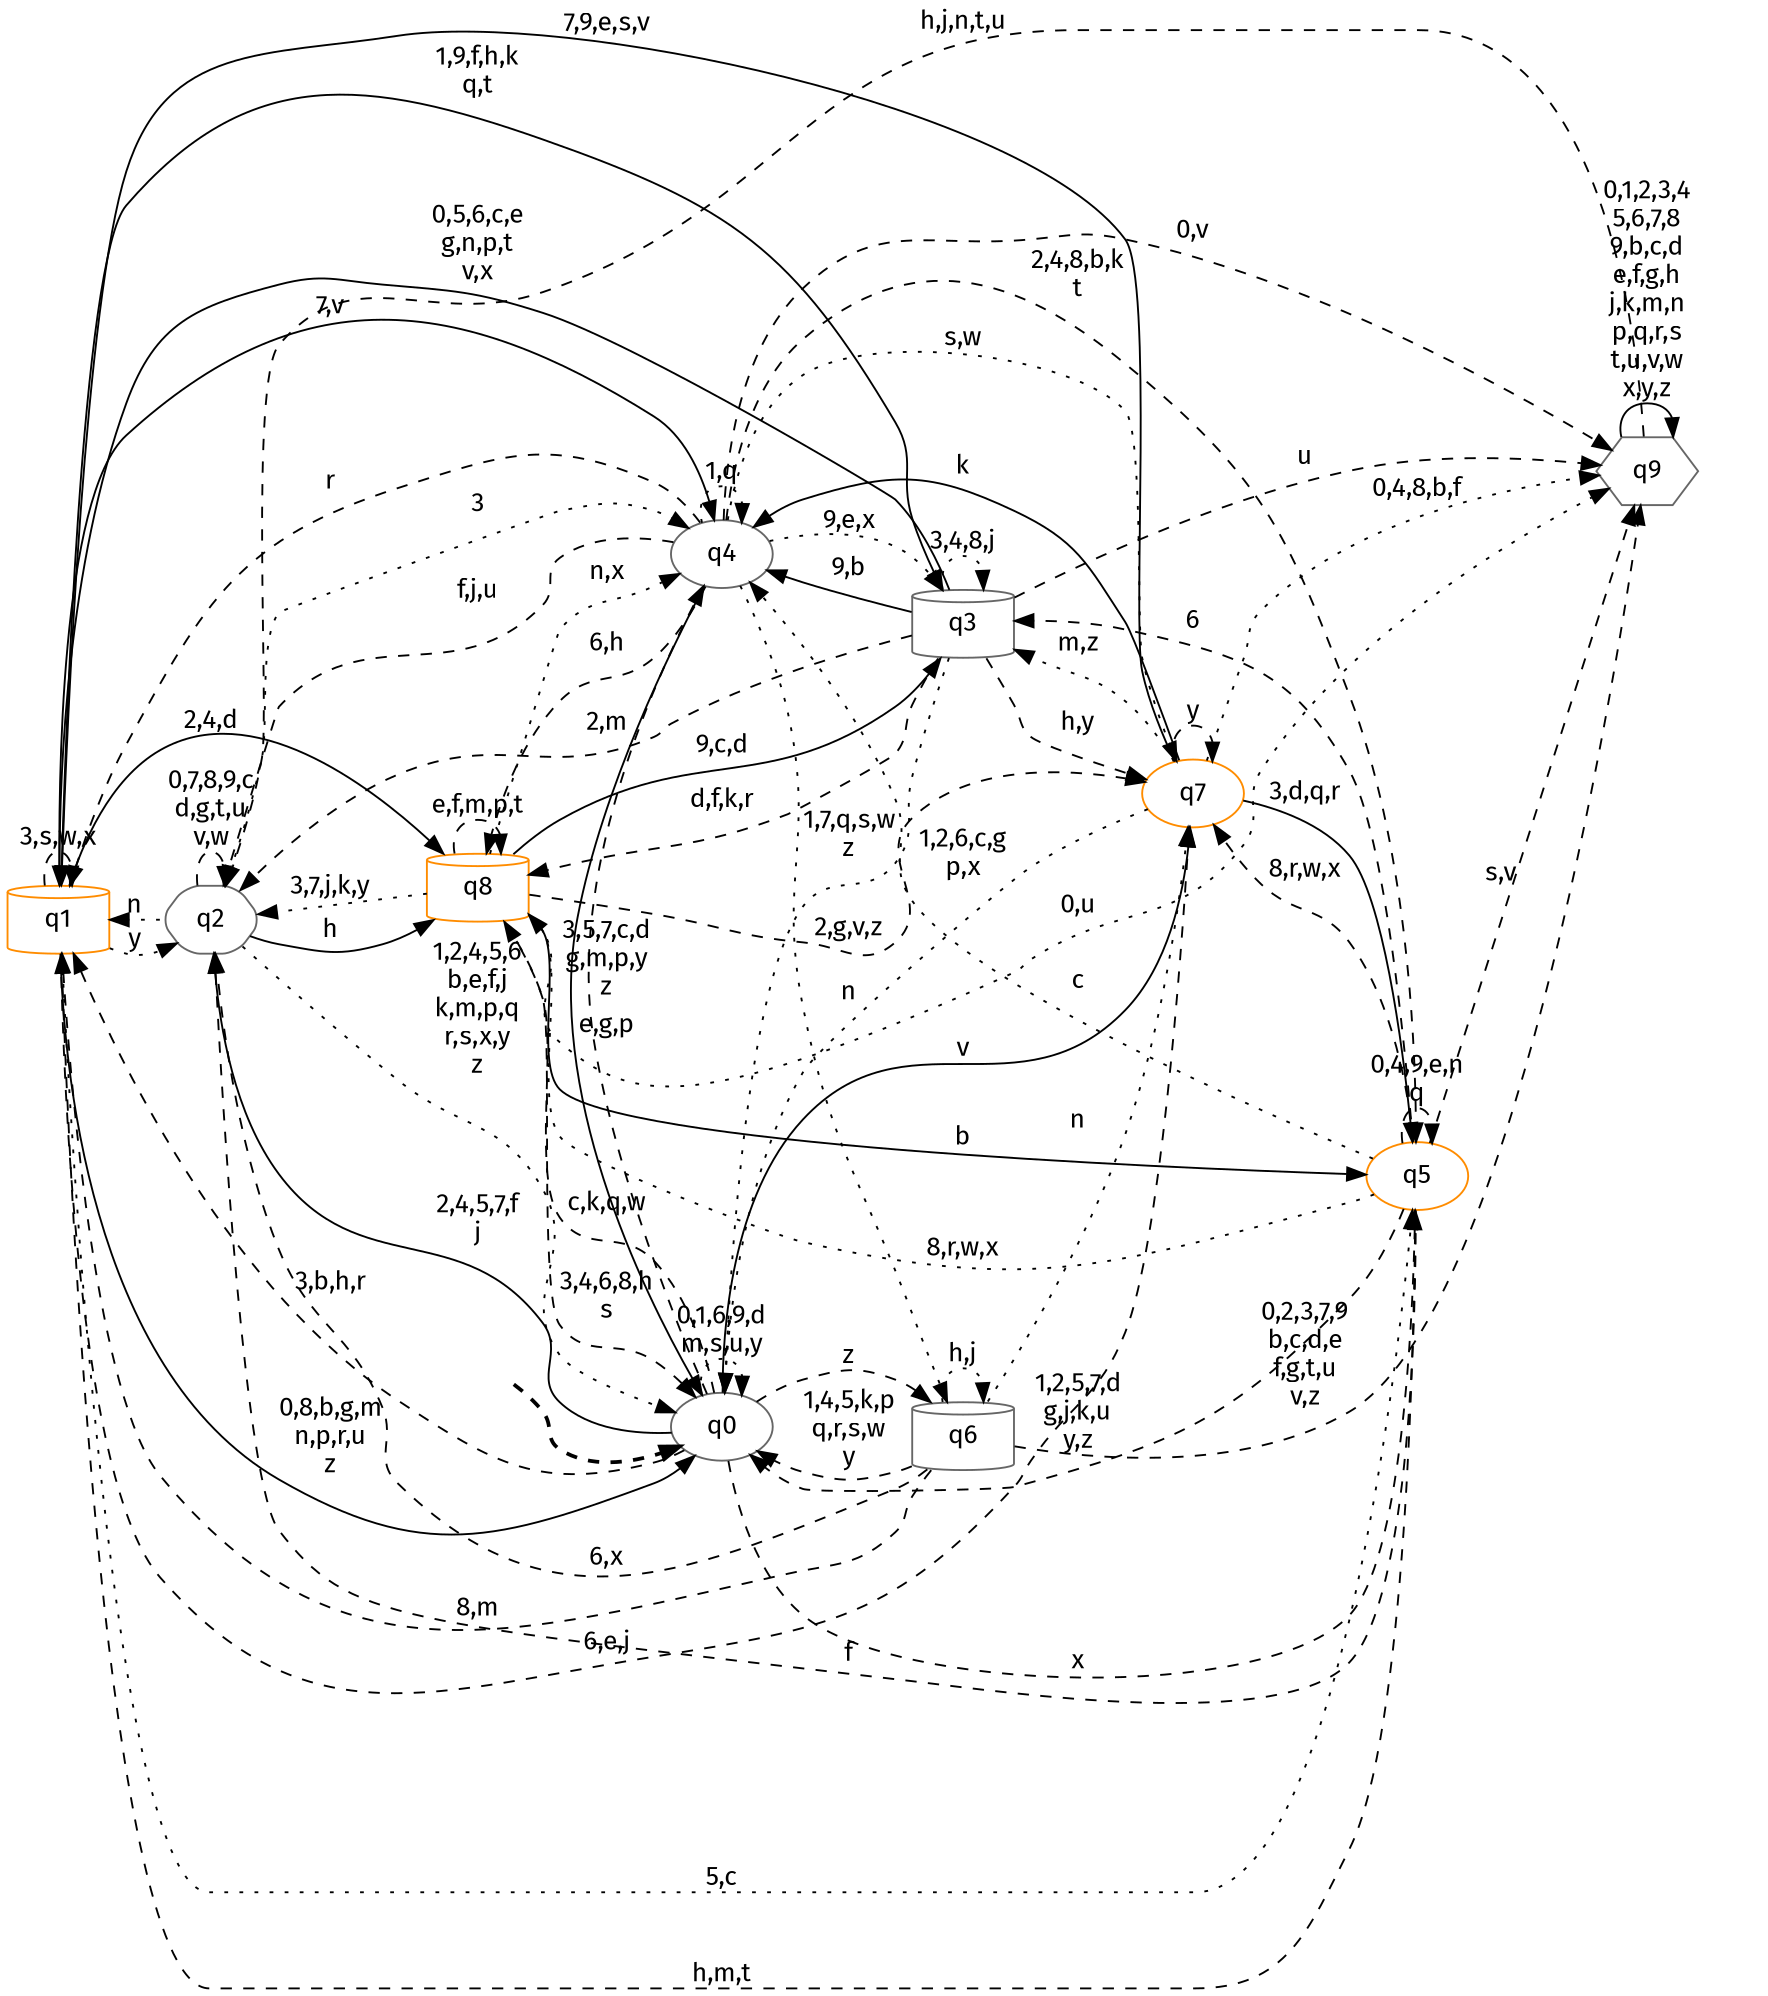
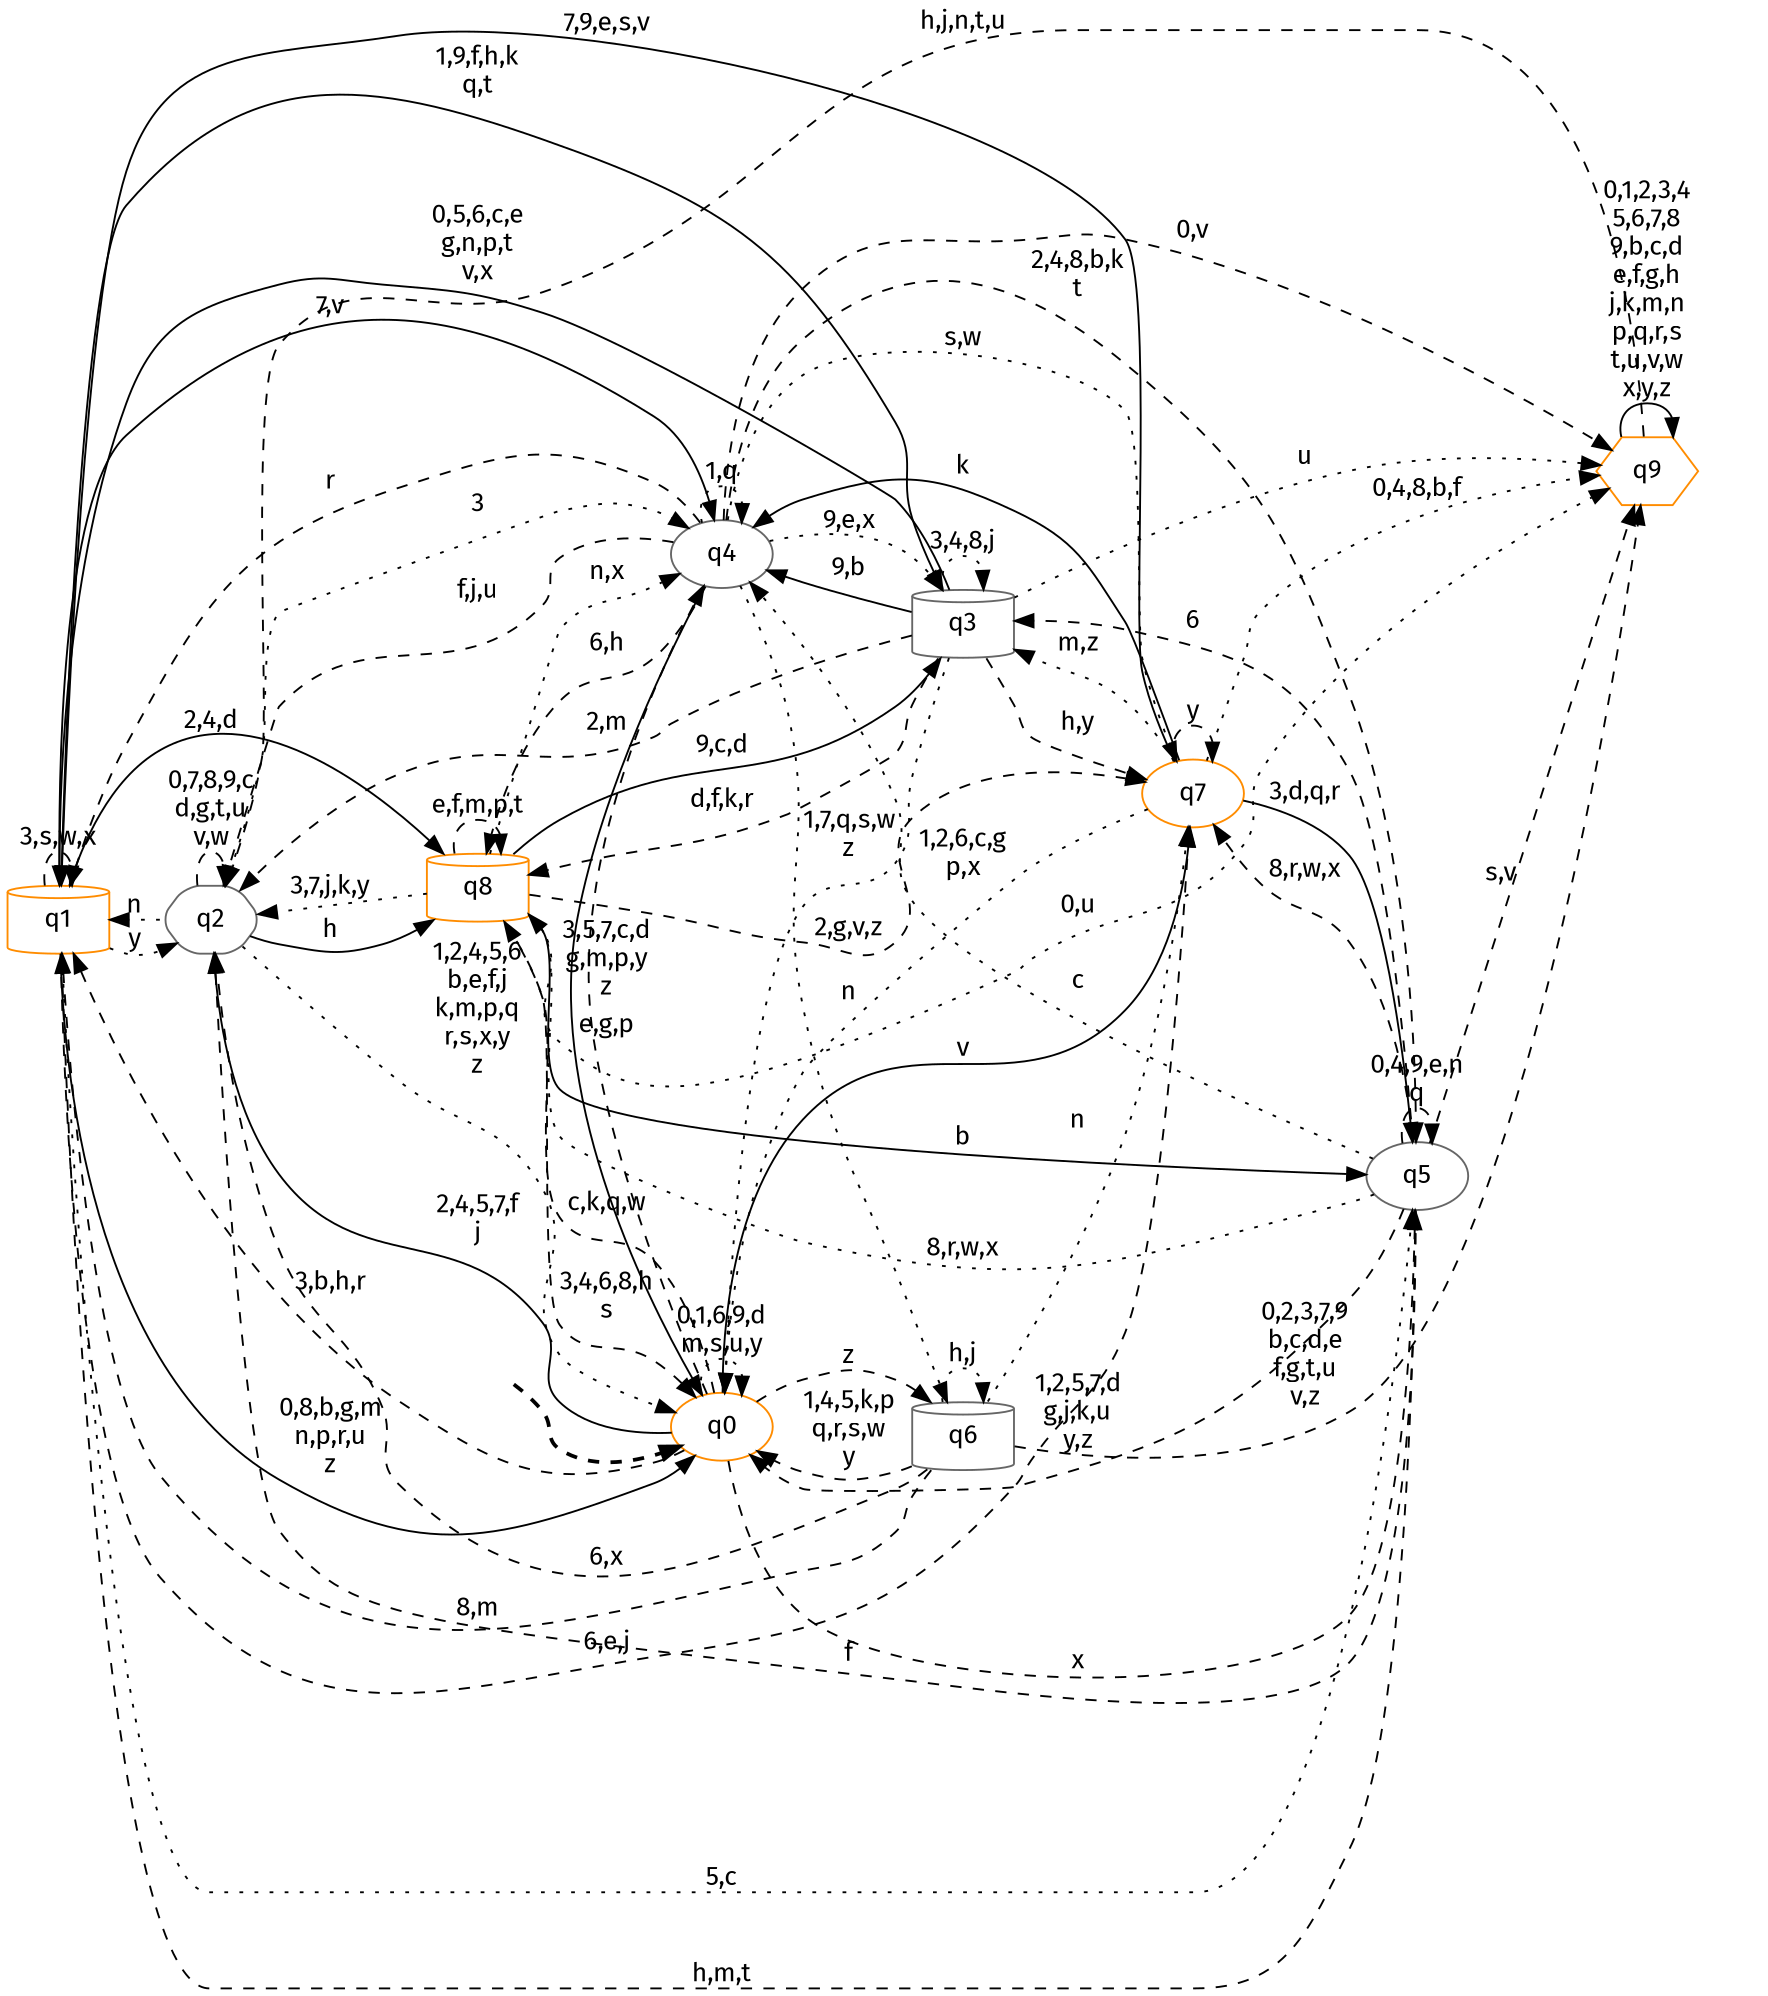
  digraph {
    fontname="Fira Sans"
    rankdir=LR
    node [fontname="Fira Sans" shape=ellipse style="rounded,filled" color=gray40 fillcolor=white]
    edge [fontname="Fira Sans" style=dashed]
    __start0 [height=0 shape=none style=invis width=0 color="" fillcolor=""]
-   n2 [label=q0]
+   n2 [color=darkorange label=q0]
    n3 [color=darkorange label=q1 shape=cylinder]
    n4 [label=q2 shape=hexagon]
    n5 [label=q4]
-   n6 [color=darkorange label=q5]
+   n6 [label=q5]
    n7 [label=q6 shape=cylinder]
    n8 [color=darkorange label=q7 style=filled]
    n9 [color=darkorange label=q8 shape=cylinder style=filled]
    n10 [label=q3 shape=cylinder]
-   n11 [label=q9 shape=hexagon style=filled]
+   n11 [color=darkorange label=q9 shape=hexagon style=filled]
    subgraph cluster_1 {
      nodesep=0.15
      ranksep=0.15
      style=invis
      __start0
      n2
    }
    __start0 -> n2 [penwidth=2]
    n2 -> n2 [label="0,1,6,9,d\nm,s,u,y" style=dotted]
    n2 -> n3 [label="3,b,h,r"]
    n2 -> n4 [label="2,4,5,7,f\nj" style=solid]
    n2 -> n5 [label="e,g,p"]
    n2 -> n6 [label=x]
    n2 -> n7 [label=z]
    n2 -> n8 [label=v style=solid]
    n2 -> n9 [label="c,k,q,w"]
    n3 -> n2 [label="0,8,b,g,m\nn,p,r,u\nz" style=solid]
    n3 -> n3 [label="3,s,w,x"]
    n3 -> n4 [label=y style=dotted]
    n3 -> n5 [label="7,v" style=solid]
    n3 -> n6 [label="5,c" style=dotted]
    n3 -> n8 [label="6,e,j"]
    n3 -> n9 [label="2,4,d" style=solid]
    n3 -> n10 [label="1,9,f,h,k\nq,t" style=solid]
    n4 -> n2 [label="1,2,4,5,6\nb,e,f,j\nk,m,p,q\nr,s,x,y\nz" style=dotted]
    n4 -> n3 [label=n style=dotted]
    n4 -> n4 [label="0,7,8,9,c\nd,g,t,u\nv,w"]
    n4 -> n5 [label=3 style=dotted]
    n4 -> n9 [label=h style=solid]
    n5 -> n2 [label="3,5,7,c,d\ng,m,p,y\nz" style=solid]
    n5 -> n3 [label=r]
    n5 -> n4 [label="f,j,u"]
    n5 -> n5 [label="1,q" style=dotted]
    n5 -> n6 [label="2,4,8,b,k\nt"]
    n5 -> n7 [label=n style=dotted]
    n5 -> n8 [label="s,w" style=dotted]
    n5 -> n9 [label="6,h"]
    n5 -> n10 [label="9,e,x" style=dotted]
    n5 -> n11 [label="0,v"]
    n6 -> n2 [label="1,2,5,7,d\ng,j,k,u\ny,z"]
    n6 -> n3 [label="h,m,t"]
    n6 -> n4 [label=f]
    n6 -> n5 [label=c style=dotted]
    n6 -> n6 [label="0,4,9,e,n\nq"]
    n6 -> n8 [label="8,r,w,x"]
    n6 -> n9 [label="8,r,w,x" style=dotted]
    n6 -> n10 [label=6]
    n6 -> n11 [label="s,v"]
    n7 -> n2 [label="1,4,5,k,p\nq,r,s,w\ny"]
    n7 -> n3 [label="8,m"]
    n7 -> n4 [label="6,x"]
    n7 -> n7 [label="h,j" style=dotted]
    n7 -> n8 [label=n style=dotted]
    n7 -> n11 [label="0,2,3,7,9\nb,c,d,e\nf,g,t,u\nv,z"]
    n8 -> n2 [label="1,2,6,c,g\np,x" style=dotted]
    n8 -> n3 [label="7,9,e,s,v" style=solid]
    n8 -> n5 [label=k style=solid]
    n8 -> n6 [label="3,d,q,r" style=solid]
    n8 -> n8 [label=y]
    n8 -> n10 [label="m,z" style=dotted]
    n8 -> n11 [label="0,4,8,b,f" style=dotted]
    n9 -> n2 [label="3,4,6,8,h\ns"]
    n9 -> n4 [label="3,7,j,k,y" style=dotted]
    n9 -> n5 [label="n,x" style=dotted]
    n9 -> n6 [label=b style=solid]
    n9 -> n8 [label="2,g,v,z"]
    n9 -> n9 [label="e,f,m,p,t"]
    n9 -> n10 [label="9,c,d" style=solid]
    n9 -> n11 [label="0,u" style=dotted]
    n10 -> n2 [label="1,7,q,s,w\nz" style=dotted]
    n10 -> n3 [label="0,5,6,c,e\ng,n,p,t\nv,x" style=solid]
    n10 -> n4 [label="2,m"]
    n10 -> n5 [label="9,b" style=solid]
    n10 -> n8 [label="h,y"]
    n10 -> n9 [label="d,f,k,r"]
    n10 -> n10 [label="3,4,8,j" style=dotted]
-   n10 -> n11 [label=u]
+   n10 -> n11 [label=u style=dotted]
    n11 -> n4 [label="h,j,n,t,u"]
    n11 -> n11 [label="0,1,2,3,4\n5,6,7,8\n9,b,c,d\ne,f,g,h\nj,k,m,n\np,q,r,s\nt,u,v,w\nx,y,z" style=solid]
  }
